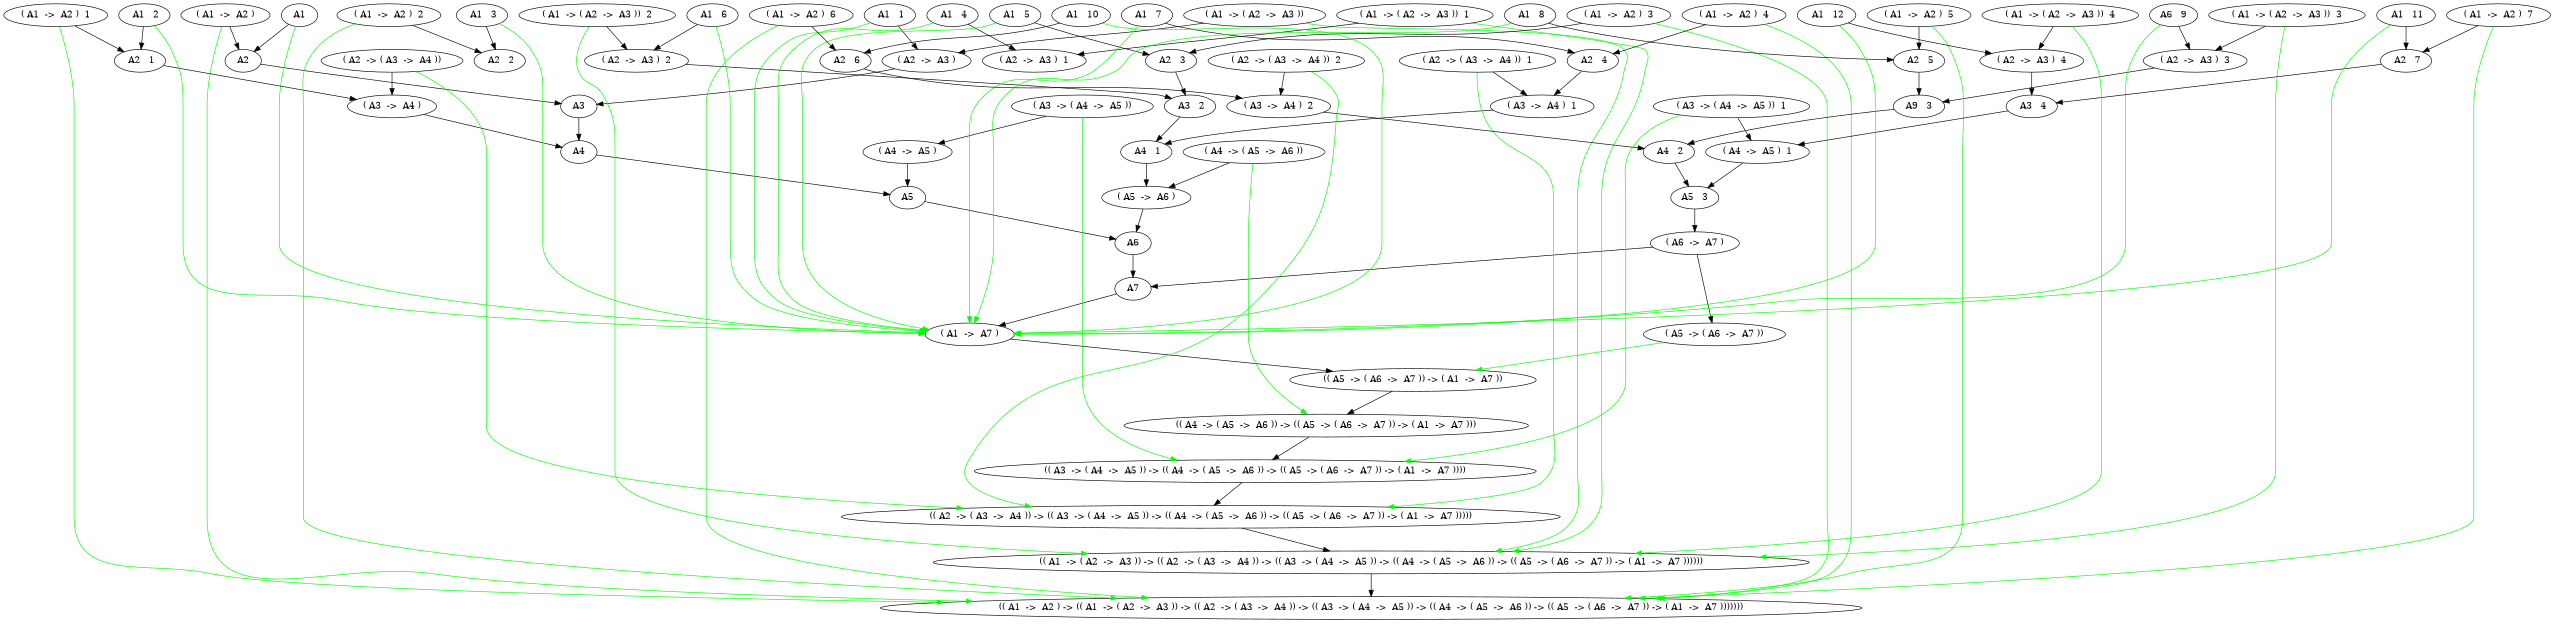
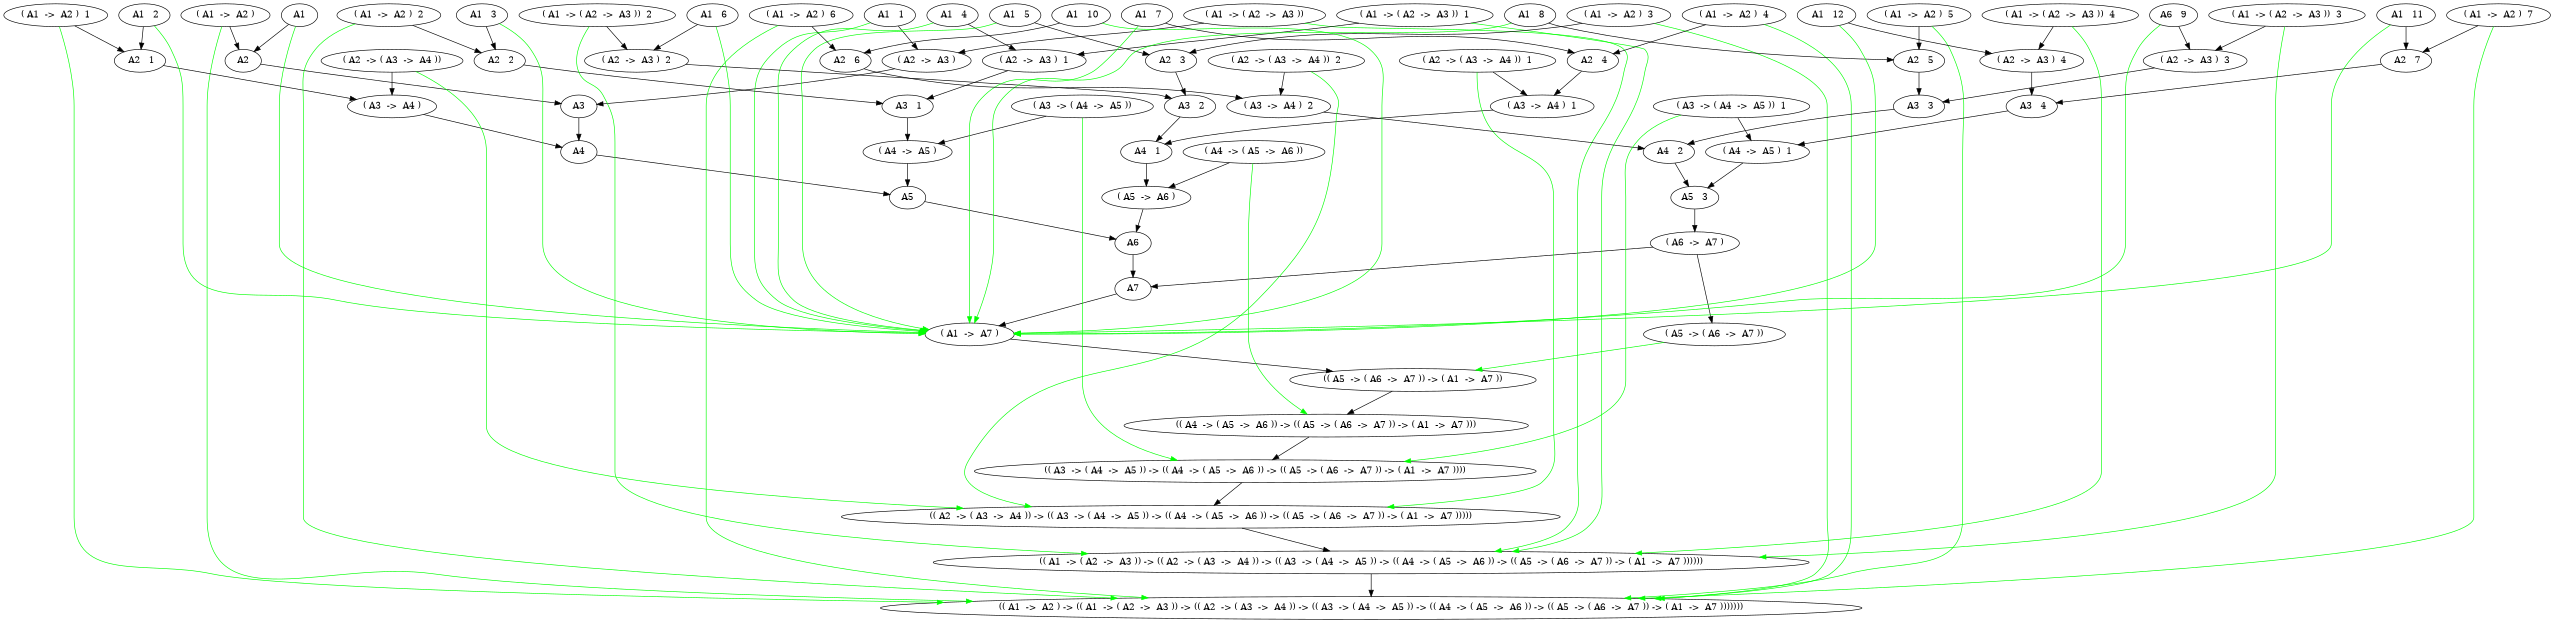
  digraph {
    "(( A1  -> ( A2  ->  A3 )) -> (( A2  -> ( A3  ->  A4 )) -> (( A3  -> ( A4  ->  A5 )) -> (( A4  -> ( A5  ->  A6 )) -> (( A5  -> ( A6  ->  A7 )) -> ( A1  ->  A7 ))))))"
    "(( A1  ->  A2 ) -> (( A1  -> ( A2  ->  A3 )) -> (( A2  -> ( A3  ->  A4 )) -> (( A3  -> ( A4  ->  A5 )) -> (( A4  -> ( A5  ->  A6 )) -> (( A5  -> ( A6  ->  A7 )) -> ( A1  ->  A7 )))))))"
    "(( A2  -> ( A3  ->  A4 )) -> (( A3  -> ( A4  ->  A5 )) -> (( A4  -> ( A5  ->  A6 )) -> (( A5  -> ( A6  ->  A7 )) -> ( A1  ->  A7 )))))"
    "(( A3  -> ( A4  ->  A5 )) -> (( A4  -> ( A5  ->  A6 )) -> (( A5  -> ( A6  ->  A7 )) -> ( A1  ->  A7 ))))"
    "(( A4  -> ( A5  ->  A6 )) -> (( A5  -> ( A6  ->  A7 )) -> ( A1  ->  A7 )))"
    "(( A5  -> ( A6  ->  A7 )) -> ( A1  ->  A7 ))"
    "( A1  ->  A7 )"
    " A7 "
    " A6 "
    "( A6  ->  A7 )"
    "( A5  -> ( A6  ->  A7 ))"
    " A5 "
    "( A5  ->  A6 )"
    " A4 "
    "( A4  ->  A5 )"
    " A3 "
    "( A3  ->  A4 )"
    " A2 "
    "( A2  ->  A3 )"
    " A1 "
    "( A1  ->  A2 )"
    " A1   1"
    "( A1  -> ( A2  ->  A3 ))"
    " A2   1"
    "( A2  -> ( A3  ->  A4 ))"
    " A1   2"
    "( A1  ->  A2 )  1"
+   " A3   1"
    "( A3  -> ( A4  ->  A5 ))"
    " A2   2"
    "( A2  ->  A3 )  1"
    " A1   3"
    "( A1  ->  A2 )  2"
    " A1   4"
    "( A1  -> ( A2  ->  A3 ))  1"
    " A4   1"
    "( A4  -> ( A5  ->  A6 ))"
    " A3   2"
    "( A3  ->  A4 )  1"
    " A2   3"
    "( A2  ->  A3 )  2"
    " A1   5"
    "( A1  ->  A2 )  3"
    " A1   6"
    "( A1  -> ( A2  ->  A3 ))  2"
    " A2   4"
    "( A2  -> ( A3  ->  A4 ))  1"
    " A1   7"
    "( A1  ->  A2 )  4"
    n50 [label="A5   3"]
    " A4   2"
    "( A4  ->  A5 )  1"
-   " A3   3" [label="A9   3"]
+   " A3   3"
    "( A3  ->  A4 )  2"
    " A2   5"
    "( A2  ->  A3 )  3"
    " A1   8"
    "( A1  ->  A2 )  5"
    n59 [label="A6   9"]
    "( A1  -> ( A2  ->  A3 ))  3"
    " A2   6"
    "( A2  -> ( A3  ->  A4 ))  2"
    " A1   10"
    "( A1  ->  A2 )  6"
    " A3   4"
    "( A3  -> ( A4  ->  A5 ))  1"
    " A2   7"
    "( A2  ->  A3 )  4"
    " A1   11"
    "( A1  ->  A2 )  7"
    " A1   12"
    "( A1  -> ( A2  ->  A3 ))  4"
    "(( A1  -> ( A2  ->  A3 )) -> (( A2  -> ( A3  ->  A4 )) -> (( A3  -> ( A4  ->  A5 )) -> (( A4  -> ( A5  ->  A6 )) -> (( A5  -> ( A6  ->  A7 )) -> ( A1  ->  A7 ))))))" -> "(( A1  ->  A2 ) -> (( A1  -> ( A2  ->  A3 )) -> (( A2  -> ( A3  ->  A4 )) -> (( A3  -> ( A4  ->  A5 )) -> (( A4  -> ( A5  ->  A6 )) -> (( A5  -> ( A6  ->  A7 )) -> ( A1  ->  A7 )))))))"
    "(( A2  -> ( A3  ->  A4 )) -> (( A3  -> ( A4  ->  A5 )) -> (( A4  -> ( A5  ->  A6 )) -> (( A5  -> ( A6  ->  A7 )) -> ( A1  ->  A7 )))))" -> "(( A1  -> ( A2  ->  A3 )) -> (( A2  -> ( A3  ->  A4 )) -> (( A3  -> ( A4  ->  A5 )) -> (( A4  -> ( A5  ->  A6 )) -> (( A5  -> ( A6  ->  A7 )) -> ( A1  ->  A7 ))))))"
    "(( A3  -> ( A4  ->  A5 )) -> (( A4  -> ( A5  ->  A6 )) -> (( A5  -> ( A6  ->  A7 )) -> ( A1  ->  A7 ))))" -> "(( A2  -> ( A3  ->  A4 )) -> (( A3  -> ( A4  ->  A5 )) -> (( A4  -> ( A5  ->  A6 )) -> (( A5  -> ( A6  ->  A7 )) -> ( A1  ->  A7 )))))"
    "(( A4  -> ( A5  ->  A6 )) -> (( A5  -> ( A6  ->  A7 )) -> ( A1  ->  A7 )))" -> "(( A3  -> ( A4  ->  A5 )) -> (( A4  -> ( A5  ->  A6 )) -> (( A5  -> ( A6  ->  A7 )) -> ( A1  ->  A7 ))))"
    "(( A5  -> ( A6  ->  A7 )) -> ( A1  ->  A7 ))" -> "(( A4  -> ( A5  ->  A6 )) -> (( A5  -> ( A6  ->  A7 )) -> ( A1  ->  A7 )))"
    "( A1  ->  A7 )" -> "(( A5  -> ( A6  ->  A7 )) -> ( A1  ->  A7 ))"
    " A7 " -> "( A1  ->  A7 )"
    " A6 " -> " A7 "
    "( A6  ->  A7 )" -> " A7 "
    "( A6  ->  A7 )" -> "( A5  -> ( A6  ->  A7 ))"
    "( A5  -> ( A6  ->  A7 ))" -> "(( A5  -> ( A6  ->  A7 )) -> ( A1  ->  A7 ))" [color=green]
    " A5 " -> " A6 "
    "( A5  ->  A6 )" -> " A6 "
    " A4 " -> " A5 "
    "( A4  ->  A5 )" -> " A5 "
    " A3 " -> " A4 "
    "( A3  ->  A4 )" -> " A4 "
    " A2 " -> " A3 "
    "( A2  ->  A3 )" -> " A3 "
    " A1 " -> "( A1  ->  A7 )" [color=green]
    " A1 " -> " A2 "
    "( A1  ->  A2 )" -> "(( A1  ->  A2 ) -> (( A1  -> ( A2  ->  A3 )) -> (( A2  -> ( A3  ->  A4 )) -> (( A3  -> ( A4  ->  A5 )) -> (( A4  -> ( A5  ->  A6 )) -> (( A5  -> ( A6  ->  A7 )) -> ( A1  ->  A7 )))))))" [color=green]
    "( A1  ->  A2 )" -> " A2 "
    " A1   1" -> "( A1  ->  A7 )" [color=green]
    " A1   1" -> "( A2  ->  A3 )"
    "( A1  -> ( A2  ->  A3 ))" -> "(( A1  -> ( A2  ->  A3 )) -> (( A2  -> ( A3  ->  A4 )) -> (( A3  -> ( A4  ->  A5 )) -> (( A4  -> ( A5  ->  A6 )) -> (( A5  -> ( A6  ->  A7 )) -> ( A1  ->  A7 ))))))" [color=green]
    "( A1  -> ( A2  ->  A3 ))" -> "( A2  ->  A3 )"
    " A2   1" -> "( A3  ->  A4 )"
    "( A2  -> ( A3  ->  A4 ))" -> "(( A2  -> ( A3  ->  A4 )) -> (( A3  -> ( A4  ->  A5 )) -> (( A4  -> ( A5  ->  A6 )) -> (( A5  -> ( A6  ->  A7 )) -> ( A1  ->  A7 )))))" [color=green]
    "( A2  -> ( A3  ->  A4 ))" -> "( A3  ->  A4 )"
    " A1   2" -> "( A1  ->  A7 )" [color=green]
    " A1   2" -> " A2   1"
    "( A1  ->  A2 )  1" -> "(( A1  ->  A2 ) -> (( A1  -> ( A2  ->  A3 )) -> (( A2  -> ( A3  ->  A4 )) -> (( A3  -> ( A4  ->  A5 )) -> (( A4  -> ( A5  ->  A6 )) -> (( A5  -> ( A6  ->  A7 )) -> ( A1  ->  A7 )))))))" [color=green]
    "( A1  ->  A2 )  1" -> " A2   1"
+   " A3   1" -> "( A4  ->  A5 )"
    "( A3  -> ( A4  ->  A5 ))" -> "(( A3  -> ( A4  ->  A5 )) -> (( A4  -> ( A5  ->  A6 )) -> (( A5  -> ( A6  ->  A7 )) -> ( A1  ->  A7 ))))" [color=green]
    "( A3  -> ( A4  ->  A5 ))" -> "( A4  ->  A5 )"
+   " A2   2" -> " A3   1"
+   "( A2  ->  A3 )  1" -> " A3   1"
    " A1   3" -> "( A1  ->  A7 )" [color=green]
    " A1   3" -> " A2   2"
    "( A1  ->  A2 )  2" -> "(( A1  ->  A2 ) -> (( A1  -> ( A2  ->  A3 )) -> (( A2  -> ( A3  ->  A4 )) -> (( A3  -> ( A4  ->  A5 )) -> (( A4  -> ( A5  ->  A6 )) -> (( A5  -> ( A6  ->  A7 )) -> ( A1  ->  A7 )))))))" [color=green]
    "( A1  ->  A2 )  2" -> " A2   2"
    " A1   4" -> "( A1  ->  A7 )" [color=green]
    " A1   4" -> "( A2  ->  A3 )  1"
    "( A1  -> ( A2  ->  A3 ))  1" -> "(( A1  -> ( A2  ->  A3 )) -> (( A2  -> ( A3  ->  A4 )) -> (( A3  -> ( A4  ->  A5 )) -> (( A4  -> ( A5  ->  A6 )) -> (( A5  -> ( A6  ->  A7 )) -> ( A1  ->  A7 ))))))" [color=green]
    "( A1  -> ( A2  ->  A3 ))  1" -> "( A2  ->  A3 )  1"
    " A4   1" -> "( A5  ->  A6 )"
    "( A4  -> ( A5  ->  A6 ))" -> "(( A4  -> ( A5  ->  A6 )) -> (( A5  -> ( A6  ->  A7 )) -> ( A1  ->  A7 )))" [color=green]
    "( A4  -> ( A5  ->  A6 ))" -> "( A5  ->  A6 )"
    " A3   2" -> " A4   1"
    "( A3  ->  A4 )  1" -> " A4   1"
    " A2   3" -> " A3   2"
    "( A2  ->  A3 )  2" -> " A3   2"
    " A1   5" -> "( A1  ->  A7 )" [color=green]
    " A1   5" -> " A2   3"
    "( A1  ->  A2 )  3" -> "(( A1  ->  A2 ) -> (( A1  -> ( A2  ->  A3 )) -> (( A2  -> ( A3  ->  A4 )) -> (( A3  -> ( A4  ->  A5 )) -> (( A4  -> ( A5  ->  A6 )) -> (( A5  -> ( A6  ->  A7 )) -> ( A1  ->  A7 )))))))" [color=green]
    "( A1  ->  A2 )  3" -> " A2   3"
    " A1   6" -> "( A1  ->  A7 )" [color=green]
    " A1   6" -> "( A2  ->  A3 )  2"
    "( A1  -> ( A2  ->  A3 ))  2" -> "(( A1  -> ( A2  ->  A3 )) -> (( A2  -> ( A3  ->  A4 )) -> (( A3  -> ( A4  ->  A5 )) -> (( A4  -> ( A5  ->  A6 )) -> (( A5  -> ( A6  ->  A7 )) -> ( A1  ->  A7 ))))))" [color=green]
    "( A1  -> ( A2  ->  A3 ))  2" -> "( A2  ->  A3 )  2"
    " A2   4" -> "( A3  ->  A4 )  1"
    "( A2  -> ( A3  ->  A4 ))  1" -> "(( A2  -> ( A3  ->  A4 )) -> (( A3  -> ( A4  ->  A5 )) -> (( A4  -> ( A5  ->  A6 )) -> (( A5  -> ( A6  ->  A7 )) -> ( A1  ->  A7 )))))" [color=green]
    "( A2  -> ( A3  ->  A4 ))  1" -> "( A3  ->  A4 )  1"
    " A1   7" -> "( A1  ->  A7 )" [color=green]
    " A1   7" -> " A2   4"
    "( A1  ->  A2 )  4" -> "(( A1  ->  A2 ) -> (( A1  -> ( A2  ->  A3 )) -> (( A2  -> ( A3  ->  A4 )) -> (( A3  -> ( A4  ->  A5 )) -> (( A4  -> ( A5  ->  A6 )) -> (( A5  -> ( A6  ->  A7 )) -> ( A1  ->  A7 )))))))" [color=green]
    "( A1  ->  A2 )  4" -> " A2   4"
    n50 -> "( A6  ->  A7 )"
    " A4   2" -> n50
    "( A4  ->  A5 )  1" -> n50
    " A3   3" -> " A4   2"
    "( A3  ->  A4 )  2" -> " A4   2"
    " A2   5" -> " A3   3"
    "( A2  ->  A3 )  3" -> " A3   3"
    " A1   8" -> "( A1  ->  A7 )" [color=green]
    " A1   8" -> " A2   5"
    "( A1  ->  A2 )  5" -> "(( A1  ->  A2 ) -> (( A1  -> ( A2  ->  A3 )) -> (( A2  -> ( A3  ->  A4 )) -> (( A3  -> ( A4  ->  A5 )) -> (( A4  -> ( A5  ->  A6 )) -> (( A5  -> ( A6  ->  A7 )) -> ( A1  ->  A7 )))))))" [color=green]
    "( A1  ->  A2 )  5" -> " A2   5"
    n59 -> "( A1  ->  A7 )" [color=green]
    n59 -> "( A2  ->  A3 )  3"
    "( A1  -> ( A2  ->  A3 ))  3" -> "(( A1  -> ( A2  ->  A3 )) -> (( A2  -> ( A3  ->  A4 )) -> (( A3  -> ( A4  ->  A5 )) -> (( A4  -> ( A5  ->  A6 )) -> (( A5  -> ( A6  ->  A7 )) -> ( A1  ->  A7 ))))))" [color=green]
    "( A1  -> ( A2  ->  A3 ))  3" -> "( A2  ->  A3 )  3"
    " A2   6" -> "( A3  ->  A4 )  2"
    "( A2  -> ( A3  ->  A4 ))  2" -> "(( A2  -> ( A3  ->  A4 )) -> (( A3  -> ( A4  ->  A5 )) -> (( A4  -> ( A5  ->  A6 )) -> (( A5  -> ( A6  ->  A7 )) -> ( A1  ->  A7 )))))" [color=green]
    "( A2  -> ( A3  ->  A4 ))  2" -> "( A3  ->  A4 )  2"
    " A1   10" -> "( A1  ->  A7 )" [color=green]
    " A1   10" -> " A2   6"
    "( A1  ->  A2 )  6" -> "(( A1  ->  A2 ) -> (( A1  -> ( A2  ->  A3 )) -> (( A2  -> ( A3  ->  A4 )) -> (( A3  -> ( A4  ->  A5 )) -> (( A4  -> ( A5  ->  A6 )) -> (( A5  -> ( A6  ->  A7 )) -> ( A1  ->  A7 )))))))" [color=green]
    "( A1  ->  A2 )  6" -> " A2   6"
    " A3   4" -> "( A4  ->  A5 )  1"
    "( A3  -> ( A4  ->  A5 ))  1" -> "(( A3  -> ( A4  ->  A5 )) -> (( A4  -> ( A5  ->  A6 )) -> (( A5  -> ( A6  ->  A7 )) -> ( A1  ->  A7 ))))" [color=green]
    "( A3  -> ( A4  ->  A5 ))  1" -> "( A4  ->  A5 )  1"
    " A2   7" -> " A3   4"
    "( A2  ->  A3 )  4" -> " A3   4"
    " A1   11" -> "( A1  ->  A7 )" [color=green]
    " A1   11" -> " A2   7"
    "( A1  ->  A2 )  7" -> "(( A1  ->  A2 ) -> (( A1  -> ( A2  ->  A3 )) -> (( A2  -> ( A3  ->  A4 )) -> (( A3  -> ( A4  ->  A5 )) -> (( A4  -> ( A5  ->  A6 )) -> (( A5  -> ( A6  ->  A7 )) -> ( A1  ->  A7 )))))))" [color=green]
    "( A1  ->  A2 )  7" -> " A2   7"
    " A1   12" -> "( A1  ->  A7 )" [color=green]
    " A1   12" -> "( A2  ->  A3 )  4"
    "( A1  -> ( A2  ->  A3 ))  4" -> "(( A1  -> ( A2  ->  A3 )) -> (( A2  -> ( A3  ->  A4 )) -> (( A3  -> ( A4  ->  A5 )) -> (( A4  -> ( A5  ->  A6 )) -> (( A5  -> ( A6  ->  A7 )) -> ( A1  ->  A7 ))))))" [color=green]
    "( A1  -> ( A2  ->  A3 ))  4" -> "( A2  ->  A3 )  4"
  }
